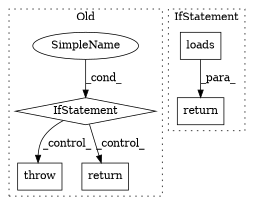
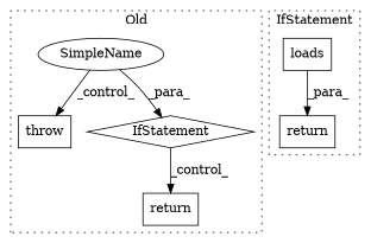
  digraph {
    node [a=41 l=7 shape=box]
    n1 [a=53 l=6 label=throw s=1019]
    n2 [a=42 label=SimpleName shape=ellipse l=""]
    n3 [label=return s=951]
    n4 [a=25 l="4,2" label=IfStatement s="902,941" shape=diamond]
    n5 [a=32 l="6,1" label=loads s="962,976"]
    n6 [label=return s=1155]
    subgraph cluster_1 {
      label=Old
      style=dotted
      n1
      n2
      n3
      n4
    }
    subgraph cluster_2 {
      label=IfStatement
      style=dotted
      n5
      n6
    }
-   n2 -> n4 [label=_cond_]
-   n4 -> n1 [label=_control_]
+   n2 -> n4 [label=_para_]
+   n2 -> n1 [label=_control_]
    n4 -> n3 [label=_control_]
    n5 -> n6 [label=_para_]
  }
